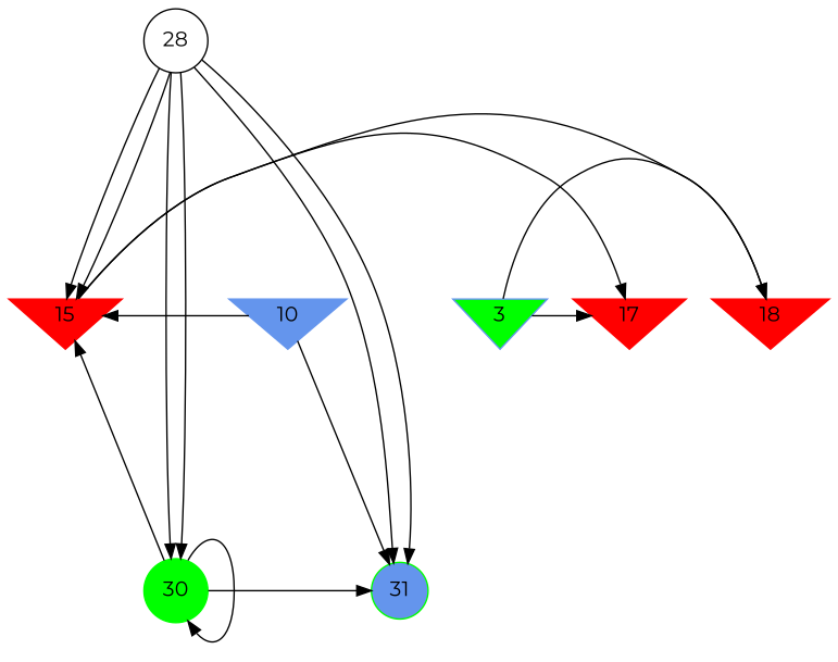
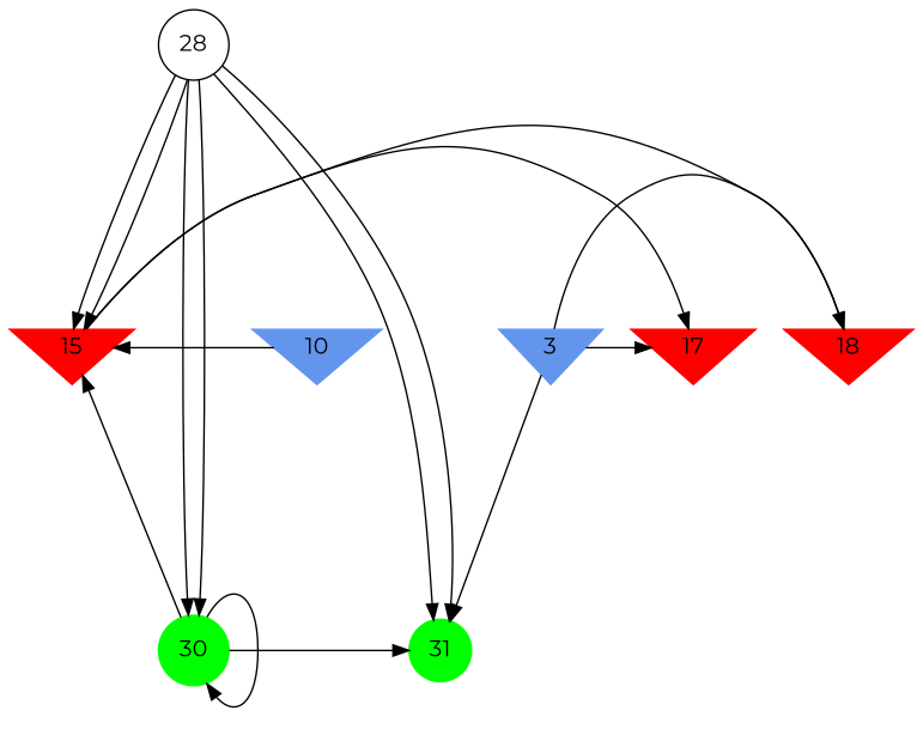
  digraph {
    fontname=Montserrat
    ranksep=2.0
    node [color=red fontname=Montserrat shape=invtriangle style=filled]
    edge [fontname=Montserrat]
-   3 [color=cornflowerblue fillcolor=green]
+   3 [color=cornflowerblue]
    10 [color=cornflowerblue]
    15
    17
    18
    28 [color=black shape=circle style=""]
    30 [color=green shape=circle]
-   31 [color=green shape=circle fillcolor=cornflowerblue]
+   31 [color=green shape=circle]
    subgraph sub_1 {
      rank=same
      3
      10
      15
      17
      18
    }
    subgraph sub_2 {
      rank=same
      28
    }
    subgraph sub_3 {
      rank=same
      30
      31
    }
    3 -> 17
    3 -> 18
    10 -> 15
-   10 -> 31
+   3 -> 31
    15 -> 17
    15 -> 18
    28 -> 15
    28 -> 15
    28 -> 30
    28 -> 30
    28 -> 31
    28 -> 31
    30 -> 15
    30 -> 30
    30 -> 31
  }
